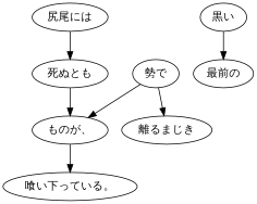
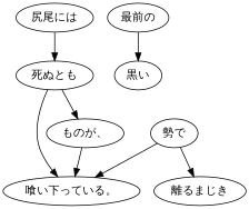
  digraph {
    n1 [label="尻尾には"]
    n2 [label="死ぬとも"]
    n3 [label="喰い下っている。"]
    n4 [label="最前の"]
    n5 [label="黒い"]
    n6 [label="ものが、"]
    n7 [label="離るまじき"]
    n8 [label="勢で"]
    n1 -> n2
+   n2 -> n3
    n2 -> n6
-   n5 -> n4
+   n4 -> n5
    n6 -> n3
-   n8 -> n6
+   n8 -> n3
    n8 -> n7
  }
